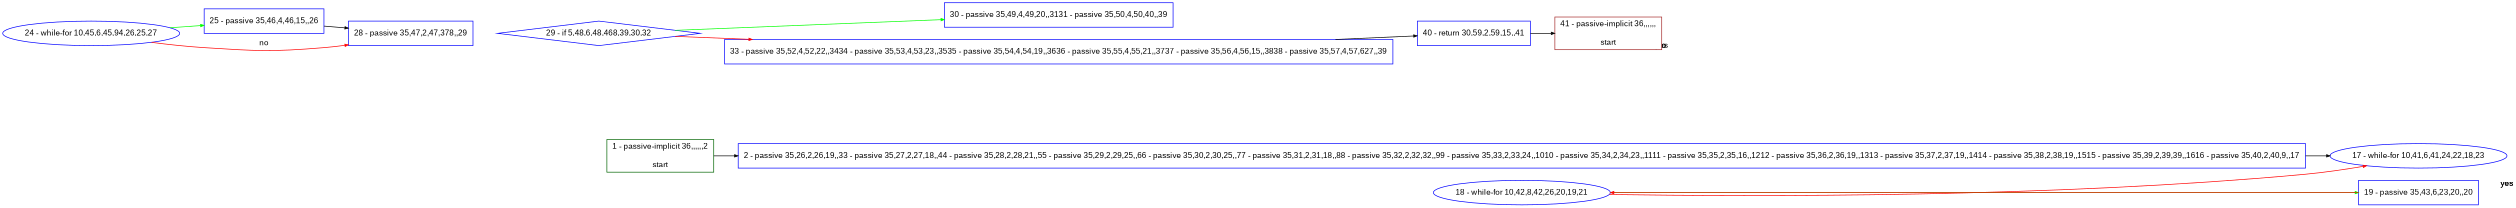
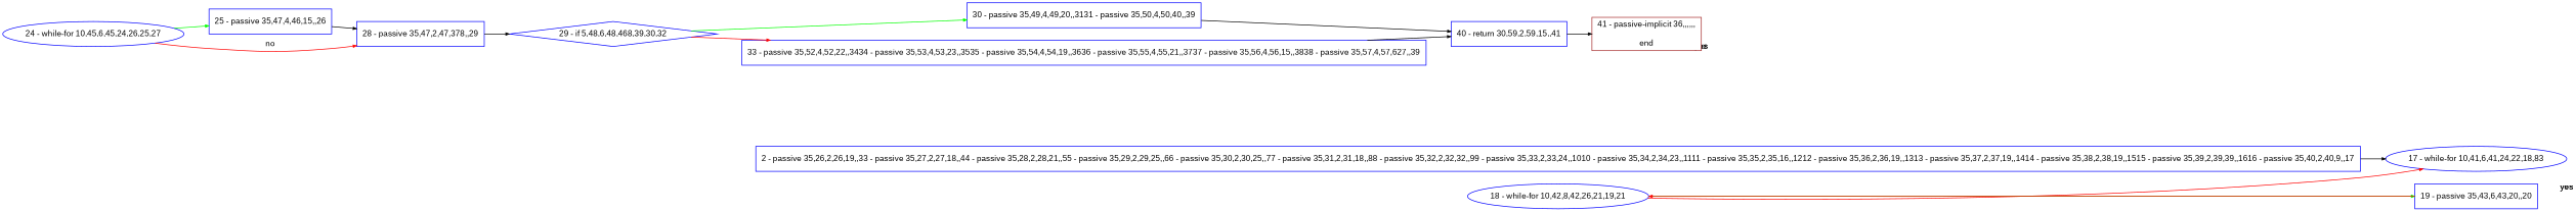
  digraph {
    bgcolor=white
    compound=true
    fillcolor="#FFFFCC"
    fontname=Arial
    fontsize=12
    pack=true
    packmode=clust
    rankdir=LR
    style="rounded,filled"
    node [color="#0000ff" compound=true fillcolor="#ffffff" fixedsize=false fontname=Arial fontsize=12 node_initialized=no shape=box style=filled]
    edge [arrowhead=normal arrowsize=0.5 arrowtail=none color="#000000" compound=true dir=forward fontcolor=black fontname=Arial fontsize=12]
    n1 [label="2 - passive 35,26,2,26,19,,33 - passive 35,27,2,27,18,,44 - passive 35,28,2,28,21,,55 - passive 35,29,2,29,25,,66 - passive 35,30,2,30,25,,77 - passive 35,31,2,31,18,,88 - passive 35,32,2,32,32,,99 - passive 35,33,2,33,24,,1010 - passive 35,34,2,34,23,,1111 - passive 35,35,2,35,16,,1212 - passive 35,36,2,36,19,,1313 - passive 35,37,2,37,19,,1414 - passive 35,38,2,38,19,,1515 - passive 35,39,2,39,39,,1616 - passive 35,40,2,40,9,,17"]
-   n2 [label="17 - while-for 10,41,6,41,24,22,18,23" shape=oval]
-   n3 [color="#006400" label="1 - passive-implicit 36,,,,,,2\n\nstart"]
-   n4 [label="18 - while-for 10,42,8,42,26,20,19,21" shape=oval]
-   n5 [label="19 - passive 35,43,6,23,20,,20"]
-   n6 [label="24 - while-for 10,45,6,45,94,26,25,27" shape=oval]
-   n7 [label="25 - passive 35,46,4,46,15,,26"]
+   n2 [label="17 - while-for 10,41,6,41,24,22,18,83" shape=oval]
+   n4 [label="18 - while-for 10,42,8,42,26,21,19,21" shape=oval]
+   n5 [label="19 - passive 35,43,6,43,20,,20"]
+   n6 [label="24 - while-for 10,45,6,45,24,26,25,27" shape=oval]
+   n7 [label="25 - passive 35,47,4,46,15,,26"]
    n8 [label="28 - passive 35,47,2,47,378,,29"]
    n9 [label="29 - if 5,48,6,48,468,39,30,32" shape=diamond]
    n10 [label="30 - passive 35,49,4,49,20,,3131 - passive 35,50,4,50,40,,39"]
    n11 [label="33 - passive 35,52,4,52,22,,3434 - passive 35,53,4,53,23,,3535 - passive 35,54,4,54,19,,3636 - passive 35,55,4,55,21,,3737 - passive 35,56,4,56,15,,3838 - passive 35,57,4,57,627,,39"]
    n12 [label="40 - return 30,59,2,59,15,,41"]
-   n13 [color="#a52a2a" label="41 - passive-implicit 36,,,,,,\n\nstart"]
+   n13 [color="#a52a2a" label="41 - passive-implicit 36,,,,,,\n\nend"]
    n1 -> n2
-   n3 -> n1
    n4 -> n2 [color="#ff0000" label=yes]
    n4 -> n5 [color="#00ff00" label=yes]
    n5 -> n4 [color="#ff0000"]
    n6 -> n7 [color="#00ff00" label=yes]
    n6 -> n8 [color="#ff0000" label=no]
    n7 -> n8
-   n9 -> n10 [color="#00ff00" label=no]
+   n8 -> n9
+   n9 -> n10 [color="#00ff00" label=yes]
    n9 -> n11 [color="#ff0000" label=no]
+   n10 -> n12
    n11 -> n12
    n12 -> n13
  }
